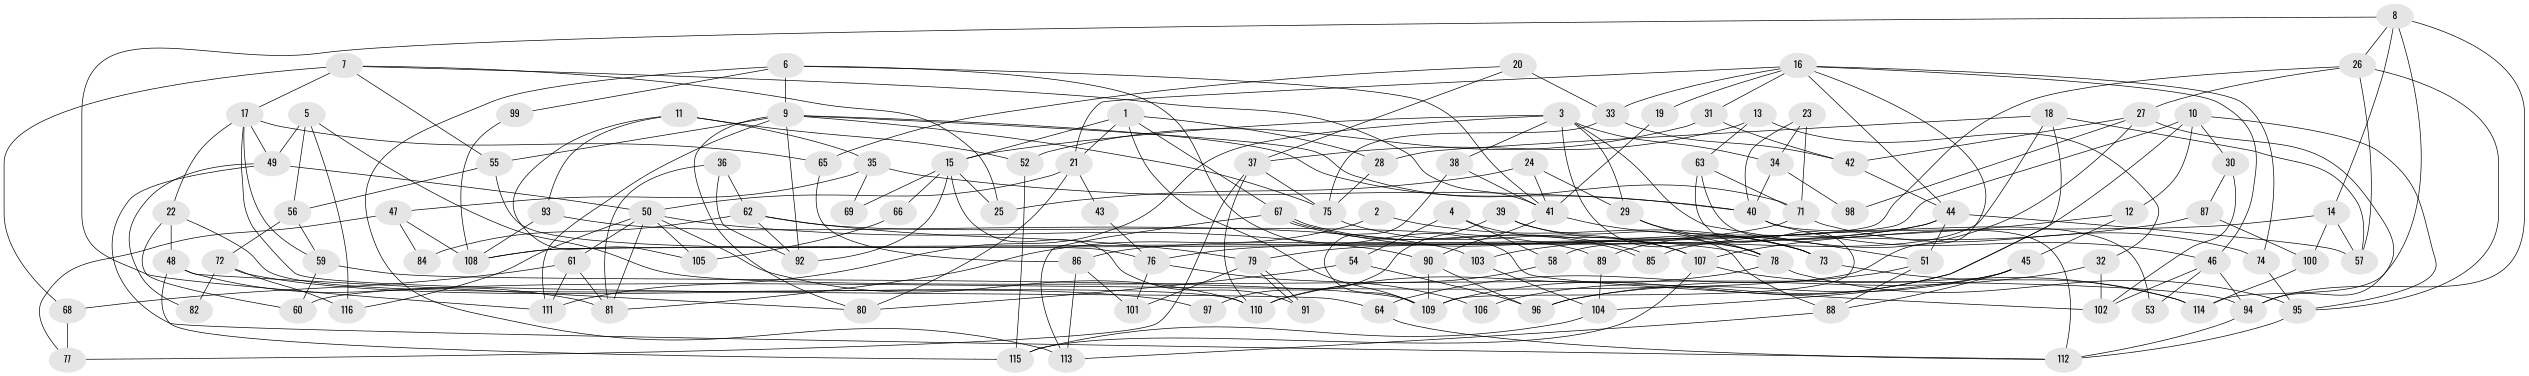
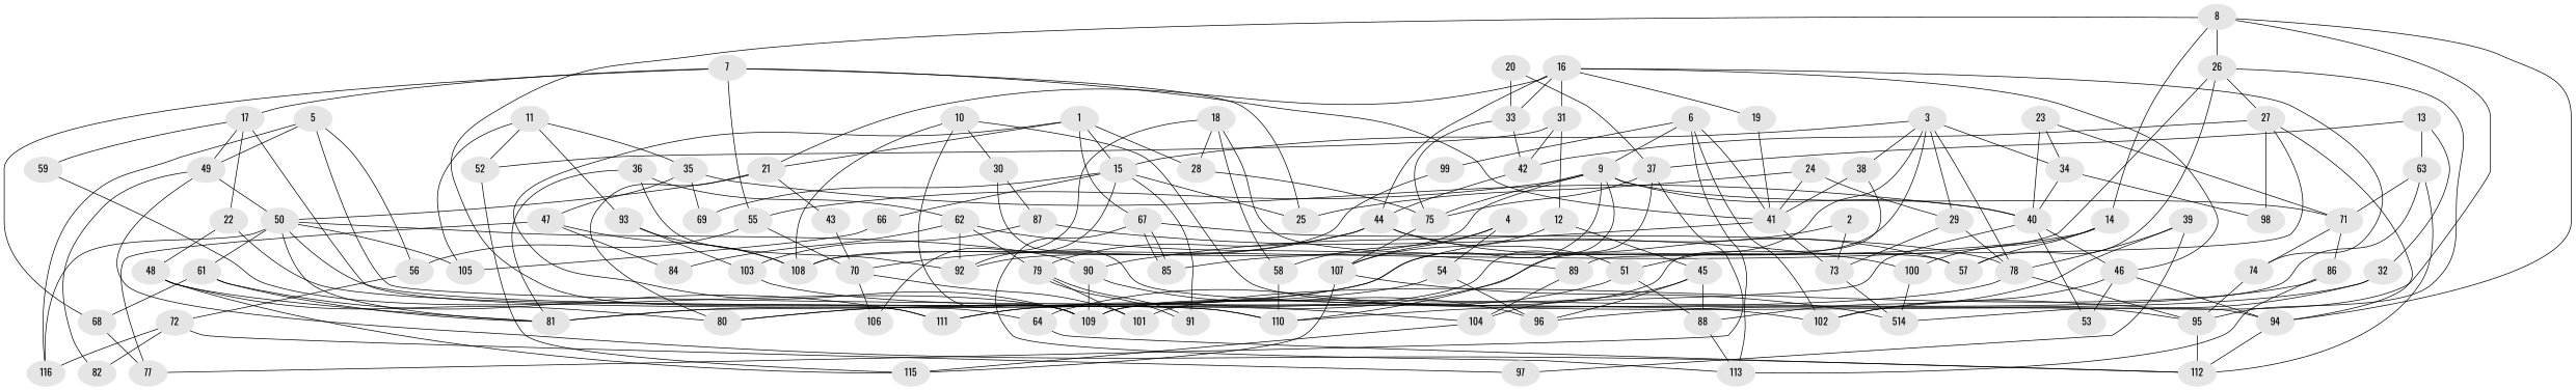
  graph {
    fontname=Oswald
    node [color=gray90 fontname=Oswald style=filled]
    edge [fontname=Oswald]
    1
    15
    21
    28
    67
    109
    25
    92
    66
    69
    91
    80
    43
    50
    75
    78
    113
    85
    2
    73
    81
-   114
+   114 [label=514]
    3
    29
    34
    38
    51
    111
    40
    98
    41
    64
    88
    95
    110
    4
    54
    58
    107
    96
    115
    5
    49
    56
    94
    116
    82
    112
    59
    72
    6
    9
    99
    102
    55
    71
    90
    108
    7
    17
    68
    22
-   65
-   76
+   76 [label=70]
    77
    8
    14
    26
    57
    100
    27
    46
    53
    74
    86
    10
    12
    30
    45
    87
    11
    35
    52
    93
    105
    47
    103
    104
    13
    32
    37
    63
    16
    19
    31
    33
    44
-   60
    42
    79
    48
    18
    106
    20
    61
    23
    24
    89
    84
    36
    62
    39
    97
    101
    1 -- 15
    1 -- 21
    1 -- 28
    1 -- 67
    1 -- 109
    15 -- 25
    15 -- 92
    15 -- 66
    15 -- 69
    15 -- 91
    21 -- 80
    21 -- 43
    21 -- 50
    28 -- 75
    67 -- 78
    67 -- 113
    67 -- 85
    67 -- 85
    66 -- 105
    43 -- 76
    50 -- 81
    50 -- 110
    50 -- 116
    50 -- 90
    50 -- 105
    50 -- 61
    75 -- 107
    78 -- 95
    78 -- 110
    2 -- 73
    2 -- 81
    73 -- 114
    3 -- 15
    3 -- 78
    3 -- 29
    3 -- 34
    3 -- 38
    3 -- 51
    3 -- 111
    29 -- 78
    29 -- 73
    34 -- 40
    34 -- 98
    38 -- 109
    38 -- 41
    51 -- 64
    51 -- 88
+   40 -- 81
    40 -- 46
    40 -- 53
    41 -- 73
    41 -- 90
    64 -- 112
    88 -- 113
    95 -- 112
    4 -- 54
    4 -- 58
    4 -- 107
    54 -- 80
    54 -- 96
    58 -- 110
    107 -- 114
    107 -- 115
    5 -- 49
    5 -- 56
    5 -- 94
    5 -- 116
    49 -- 50
    49 -- 82
    49 -- 112
-   56 -- 59
    56 -- 72
    94 -- 112
    59 -- 109
-   59 -- 60
    72 -- 116
    72 -- 82
    72 -- 97
    6 -- 113
    6 -- 41
    6 -- 9
    6 -- 99
    6 -- 102
    9 -- 92
    9 -- 80
    9 -- 75
    9 -- 111
    9 -- 40
    9 -- 55
    9 -- 71
    99 -- 108
    55 -- 56
    55 -- 76
    71 -- 74
    71 -- 86
    90 -- 109
    90 -- 96
    7 -- 25
    7 -- 41
    7 -- 55
    7 -- 17
    7 -- 68
    17 -- 64
    17 -- 49
    17 -- 59
    17 -- 22
-   17 -- 65
    68 -- 77
    22 -- 110
-   22 -- 60
    22 -- 48
-   65 -- 86
    76 -- 106
    76 -- 101
    8 -- 114
    8 -- 111
    8 -- 94
    8 -- 14
    8 -- 26
    14 -- 85
    14 -- 57
    14 -- 100
    26 -- 95
    26 -- 108
    26 -- 57
    26 -- 27
    100 -- 114
    27 -- 98
    27 -- 94
    27 -- 42
    27 -- 89
    46 -- 94
    46 -- 102
    46 -- 53
    74 -- 95
    86 -- 113
    86 -- 101
    10 -- 109
    10 -- 95
    10 -- 108
-   10 -- 12
+   31 -- 12
    10 -- 30
    12 -- 107
    12 -- 45
    30 -- 102
    30 -- 87
    45 -- 88
    45 -- 96
    45 -- 104
    87 -- 100
    87 -- 103
    11 -- 35
    11 -- 52
    11 -- 93
    11 -- 105
    35 -- 69
    35 -- 40
    35 -- 47
    52 -- 115
    93 -- 108
    93 -- 103
    47 -- 108
    47 -- 77
    47 -- 84
    103 -- 104
    104 -- 115
    13 -- 32
    13 -- 37
    13 -- 63
    32 -- 96
    32 -- 102
    37 -- 75
    37 -- 110
    37 -- 77
    63 -- 109
    63 -- 112
    63 -- 71
    16 -- 21
    16 -- 46
    16 -- 74
    16 -- 19
    16 -- 31
    16 -- 33
    16 -- 44
-   16 -- 60
    19 -- 41
    31 -- 52
    31 -- 42
    33 -- 75
    33 -- 42
    44 -- 51
    44 -- 76
    44 -- 57
    44 -- 79
    42 -- 44
    79 -- 91
    79 -- 91
    79 -- 101
    48 -- 80
    48 -- 81
    48 -- 115
    18 -- 28
    18 -- 58
    18 -- 57
    18 -- 106
-   20 -- 65
    20 -- 37
    20 -- 33
    61 -- 81
    61 -- 111
    61 -- 68
    23 -- 34
    23 -- 40
    23 -- 71
    24 -- 25
    24 -- 29
    24 -- 41
    89 -- 104
    36 -- 92
    36 -- 81
    36 -- 62
    62 -- 92
    62 -- 79
    62 -- 89
    62 -- 84
    39 -- 78
    39 -- 88
    39 -- 97
  }
